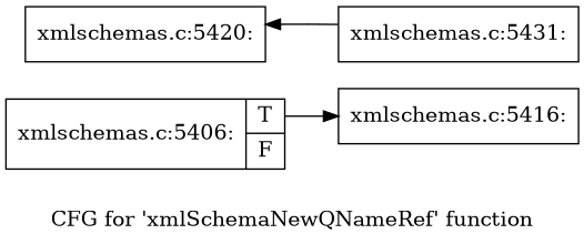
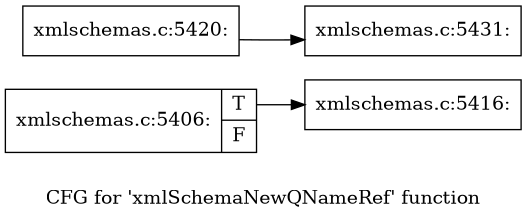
  digraph {
    label="CFG for 'xmlSchemaNewQNameRef' function"
    rankdir=LR
    node [shape=record]
    n1 [label="{xmlschemas.c:5406:|{<s0>T|<s1>F}}"]
    n2 [label="{xmlschemas.c:5416:}"]
    n3 [label="{xmlschemas.c:5420:}"]
    n4 [label="{xmlschemas.c:5431:}"]
    n1 -> n2 [tailport=s0]
-   n4 -> n3
+   n3 -> n4
  }
